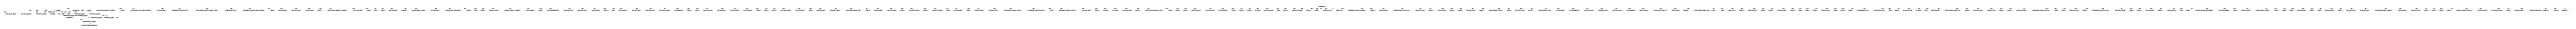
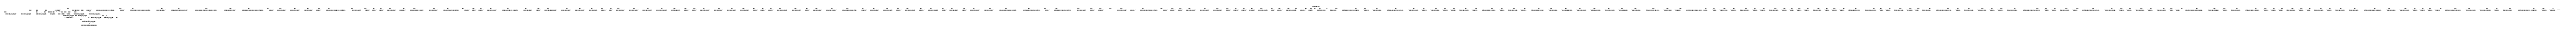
  digraph {
    fontname=Lato
    node [fontname=Lato]
    edge [fontname=Lato]
    n1 [label="(Call,error(f, VORBIS_invalid_first_page))"]
    n2 [label="(Return,return error(f, VORBIS_invalid_first_page);)"]
    n3 [label="(Identifier,VORBIS_invalid_first_page)"]
    n4 [label="(MethodReturn,static int)"]
    n5 [label="(ControlStructure,if (!(f->page_flag & PAGEFLAG_first_page)))"]
    n6 [label="(Call,start_page(f))"]
    n7 [label="(Call,error(f, VORBIS_invalid_first_page))"]
    n8 [label="(Call,error(f, VORBIS_invalid_first_page))"]
    n9 [label="(Call,error(f, VORBIS_invalid_first_page))"]
    n10 [label="(Call,!start_page(f))"]
    n11 [label="(Call,error(f, VORBIS_invalid_first_page))"]
    n12 [label="(Call,get8(f))"]
    n13 [label="(Identifier,f)"]
    n14 [label="(MethodParameterIn,vorb *f)"]
    n15 [label="(Call,get_bits(f,8))"]
    n16 [label="(Call,setup_temp_malloc(f, sizeof(*c->codewords) * c->sorted_entries))"]
    n17 [label="(Call,get_bits(f,5))"]
    n18 [label="(Call,setup_malloc(f, sizeof(*r->classdata) * f->codebooks[r->classbook].entries))"]
    n19 [label="(Call,error(f, VORBIS_outofmem))"]
    n20 [label="(Call,setup_temp_free(f,mults,sizeof(mults[0])*c->lookup_values))"]
    n21 [label="(Call,setup_malloc(f, sizeof(c->multiplicands[0]) * c->sorted_entries * c->dimensions))"]
    n22 [label="(Call,setup_temp_free(f, lengths, c->entries))"]
    n23 [label="(Call,setup_temp_free(f, c->codewords, sizeof(*c->codewords)*c->sorted_entries))"]
    n24 [label="(Call,get_bits(f,8))"]
    n25 [label="(Call,error(f, VORBIS_outofmem))"]
    n26 [label="(Call,error(f, VORBIS_invalid_setup))"]
    n27 [label="(Call,error(f, VORBIS_outofmem))"]
    n28 [label="(Call,get_bits(f,4))"]
    n29 [label="(Call,setup_malloc(f, sizeof(*c->sorted_codewords) * (c->sorted_entries+1)))"]
    n30 [label="(Call,error(f, VORBIS_invalid_setup))"]
    n31 [label="(Call,get_bits(f, 5))"]
    n32 [label="(Call,get32(f))"]
    n33 [label="(Call,get_bits(f,8))"]
    n34 [label="(Call,error(f, VORBIS_outofmem))"]
    n35 [label="(Call,getn(f, header, 6))"]
    n36 [label="(Call,setup_malloc(f, sizeof(float) * f->blocksize_1/2))"]
    n37 [label="(Call,error(f, VORBIS_outofmem))"]
    n38 [label="(Call,setup_malloc(f, f->floor_count * sizeof(*f->floor_config)))"]
    n39 [label="(Call,flush_packet(f))"]
    n40 [label="(Call,get32(f))"]
    n41 [label="(Call,get_bits(f, 8))"]
    n42 [label="(Call,error(f, VORBIS_invalid_setup))"]
    n43 [label="(Call,setup_temp_malloc(f, sizeof(*values) * c->sorted_entries))"]
    n44 [label="(Call,error(f, VORBIS_outofmem))"]
    n45 [label="(Call,get_bits(f,8))"]
    n46 [label="(Call,error(f, VORBIS_feature_not_supported))"]
    n47 [label="(Call,error(f, VORBIS_invalid_setup))"]
    n48 [label="(Call,error(f, VORBIS_invalid_setup))"]
    n49 [label="(Call,error(f, VORBIS_outofmem))"]
    n50 [label="(Call,get_bits(f, 4))"]
    n51 [label="(Call,get32(f))"]
    n52 [label="(Call,error(f, VORBIS_outofmem))"]
    n53 [label="(Call,error(f, VORBIS_invalid_setup))"]
    n54 [label="(Call,error(f, VORBIS_invalid_setup))"]
    n55 [label="(Call,error(f, VORBIS_invalid_first_page))"]
    n56 [label="(Call,setup_temp_free(f, values, 0))"]
    n57 [label="(Call,get_bits(f, 4))"]
    n58 [label="(Call,get_bits(f,6))"]
    n59 [label="(Call,error(f, VORBIS_invalid_setup))"]
    n60 [label="(Call,error(f, VORBIS_outofmem))"]
    n61 [label="(Call,error(f, VORBIS_invalid_setup))"]
    n62 [label="(Call,error(f, VORBIS_outofmem))"]
    n63 [label="(Call,get_bits(f, 8))"]
    n64 [label="(Call,get_bits(f, 6))"]
    n65 [label="(Call,get_bits(f,8))"]
    n66 [label="(Call,error(f, VORBIS_invalid_first_page))"]
    n67 [label="(Call,error(f, VORBIS_invalid_setup))"]
    n68 [label="(Call,get_bits(f,1))"]
    n69 [label="(Call,error(f, VORBIS_outofmem))"]
    n70 [label="(Call,init_blocksize(f, 1, f->blocksize_1))"]
    n71 [label="(Call,setup_malloc(f, sizeof(c->codewords[0]) * c->entries))"]
    n72 [label="(Call,get_bits(f,16))"]
    n73 [label="(Call,error(f, VORBIS_outofmem))"]
    n74 [label="(Call,error(f, VORBIS_invalid_setup))"]
    n75 [label="(Call,get_bits(f,6))"]
    n76 [label="(Call,error(f, VORBIS_invalid_first_page))"]
    n77 [label="(Call,get_bits(f,16))"]
    n78 [label="(Call,setup_malloc(f, c->sorted_entries))"]
    n79 [label="(Call,CHECK(f))"]
    n80 [label="(Call,error(f, VORBIS_outofmem))"]
    n81 [label="(Call,get_bits(f,1))"]
    n82 [label="(Call,error(f, VORBIS_invalid_setup))"]
    n83 [label="(Call,error(f, VORBIS_invalid_setup))"]
    n84 [label="(Call,setup_malloc(f, sizeof(r->residue_books[0]) * r->classifications))"]
    n85 [label="(Call,setup_temp_free(f,mults,sizeof(mults[0])*c->lookup_values))"]
    n86 [label="(Call,skip(f, len))"]
    n87 [label="(Call,setup_temp_free(f, mults, sizeof(mults[0])*c->lookup_values))"]
    n88 [label="(Call,error(f, VORBIS_invalid_setup))"]
    n89 [label="(Call,get_bits(f, 8))"]
    n90 [label="(Call,next_segment(f))"]
-   n91 [label="(Call,IS_PUSH_MODE(f))"]
    n92 [label="(Call,error(f, VORBIS_invalid_setup))"]
    n93 [label="(Call,get_bits(f, 6))"]
    n94 [label="(Call,setup_malloc(f, sizeof(c->multiplicands[0]) * c->lookup_values))"]
    n95 [label="(Call,get_bits(f,8))"]
    n96 [label="(Call,get_bits(f,4))"]
    n97 [label="(Call,get_bits(f,8))"]
    n98 [label="(Call,error(f, VORBIS_invalid_setup))"]
    n99 [label="(Call,error(f, VORBIS_invalid_setup))"]
    n100 [label="(Call,error(f, VORBIS_outofmem))"]
    n101 [label="(Call,get_bits(f, 8))"]
    n102 [label="(Call,get_bits(f,16))"]
    n103 [label="(Call,get_bits(f, 3))"]
    n104 [label="(Call,start_packet(f))"]
    n105 [label="(Call,error(f, VORBIS_invalid_setup))"]
    n106 [label="(Call,get8(f))"]
    n107 [label="(Call,get_bits(f, 8))"]
    n108 [label="(Call,error(f, VORBIS_invalid_first_page))"]
    n109 [label="(Call,get_bits(f, 24))"]
    n110 [label="(Call,get_bits(f,1))"]
    n111 [label="(Call,get_bits(f, ilog(f->channels-1)))"]
    n112 [label="(Call,get_bits(f, ilog(limit)))"]
    n113 [label="(Call,setup_temp_free(f, values, sizeof(*values)*c->sorted_entries))"]
    n114 [label="(Call,get_bits(f, 32))"]
    n115 [label="(Call,error(f, VORBIS_outofmem))"]
    n116 [label="(Call,setup_temp_malloc(f, sizeof(mults[0]) * c->lookup_values))"]
    n117 [label="(Call,error(f, VORBIS_invalid_setup))"]
    n118 [label="(Call,get_bits(f, 16))"]
    n119 [label="(Call,error(f, VORBIS_outofmem))"]
    n120 [label="(Call,get_bits(f, 5))"]
    n121 [label="(Call,start_page(f))"]
    n122 [label="(Call,error(f, VORBIS_invalid_setup))"]
    n123 [label="(Call,get_bits(f,16))"]
    n124 [label="(Call,setup_malloc(f, sizeof(float) * f->blocksize_1/2))"]
    n125 [label="(Call,get_bits(f,4))"]
    n126 [label="(Call,error(f, VORBIS_invalid_setup))"]
    n127 [label="(Call,get_bits(f, 16))"]
    n128 [label="(Call,setup_malloc(f, sizeof(float) * f->blocksize_1))"]
    n129 [label="(Call,error(f, VORBIS_outofmem))"]
    n130 [label="(Call,is_whole_packet_present(f, TRUE))"]
    n131 [label="(Call,error(f, VORBIS_invalid_setup))"]
    n132 [label="(Call,setup_temp_malloc(f, c->entries))"]
    n133 [label="(Call,error(f, VORBIS_invalid_setup))"]
    n134 [label="(Call,stb_vorbis_get_file_offset(f))"]
    n135 [label="(Call,error(f, VORBIS_outofmem))"]
    n136 [label="(Call,setup_malloc(f, f->channels * sizeof(*m->chan)))"]
    n137 [label="(Call,get_bits(f, g->rangebits))"]
    n138 [label="(Call,get8_packet(f))"]
    n139 [label="(Call,setup_malloc(f, sizeof(c->multiplicands[0]) * c->entries        * c->dimensions))"]
    n140 [label="(Call,get32(f))"]
    n141 [label="(Call,get_bits(f, c->value_bits))"]
    n142 [label="(Call,get_bits(f, 32))"]
    n143 [label="(Call,get_bits(f, ilog(f->channels-1)))"]
    n144 [label="(Call,get_bits(f,8))"]
    n145 [label="(Call,get_bits(f,16))"]
    n146 [label="(Call,error(f, VORBIS_invalid_setup))"]
    n147 [label="(Call,get_bits(f, 8))"]
    n148 [label="(Call,CHECK(f))"]
    n149 [label="(Call,get_bits(f, 4))"]
    n150 [label="(Call,get_bits(f, 4))"]
    n151 [label="(Call,setup_malloc(f, c->entries))"]
    n152 [label="(Call,get_bits(f,8))"]
    n153 [label="(Call,get_bits(f,5))"]
    n154 [label="(Call,get_bits(f,1))"]
    n155 [label="(Call,setup_temp_free(f, lengths, c->entries))"]
    n156 [label="(Call,error(f, VORBIS_too_many_channels))"]
    n157 [label="(Call,get8(f))"]
    n158 [label="(Call,get_bits(f,1))"]
    n159 [label="(Call,error(f, VORBIS_invalid_setup))"]
    n160 [label="(Call,start_packet(f))"]
    n161 [label="(Call,get8(f))"]
    n162 [label="(Call,error(f, VORBIS_outofmem))"]
    n163 [label="(Call,setup_malloc(f, sizeof(r->classdata[j][0]) * classwords))"]
    n164 [label="(Call,get_bits(f,8))"]
    n165 [label="(Call,error(f, VORBIS_invalid_setup))"]
    n166 [label="(Call,setup_malloc(f, c->entries))"]
    n167 [label="(Call,get_bits(f, 24))"]
    n168 [label="(Call,get_bits(f, 16))"]
    n169 [label="(Call,init_blocksize(f, 0, f->blocksize_0))"]
    n170 [label="(Call,setup_temp_free(f, mults,sizeof(mults[0])*c->lookup_values))"]
    n171 [label="(Call,CHECK(f))"]
    n172 [label="(Call,get_bits(f,8))"]
    n173 [label="(Call,error(f, VORBIS_invalid_setup))"]
    n174 [label="(Call,get_bits(f,2))"]
    n175 [label="(Call,setup_temp_free(f, mults,sizeof(mults[0])*c->lookup_values))"]
    n176 [label="(Call,error(f, VORBIS_invalid_first_page))"]
    n177 [label="(Call,get_bits(f, 8))"]
    n178 [label="(Call,get_bits(f, 6))"]
    n179 [label="(Call,error(f, VORBIS_outofmem))"]
    n180 [label="(Call,get_bits(f,24))"]
    n181 [label="(Call,error(f, VORBIS_invalid_setup))"]
    n182 [label="(Call,get32(f))"]
    n183 [label="(Call,CHECK(f))"]
    n184 [label="(Call,setup_malloc(f, f->residue_count * sizeof(f->residue_config[0])))"]
    n185 [label="(Call,error(f, VORBIS_unexpected_eof))"]
    n186 [label="(Call,get_bits(f, 2))"]
    n187 [label="(Call,error(f, VORBIS_invalid_setup))"]
    n188 [label="(Call,setup_malloc(f, sizeof(int16) * longest_floorlist))"]
    n189 [label="(Call,get_bits(f, 6))"]
    n190 [label="(Call,get_bits(f, 8))"]
    n191 [label="(Call,CHECK(f))"]
    n192 [label="(Call,error(f, VORBIS_outofmem))"]
    n193 [label="(Call,get_bits(f, 8))"]
    n194 [label="(Call,CHECK(f))"]
    n195 [label="(Call,error(f, VORBIS_invalid_setup))"]
    n196 [label="(Call,get_bits(f,1))"]
    n197 [label="(Call,error(f, VORBIS_invalid_setup))"]
    n198 [label="(Call,error(f, VORBIS_invalid_setup))"]
    n199 [label="(Call,setup_malloc(f, sizeof(*f->codebooks) * f->codebook_count))"]
    n200 [label="(Call,error(f, VORBIS_outofmem))"]
    n201 [label="(Call,error(f, VORBIS_invalid_setup))"]
    n202 [label="(Call,get_bits(f,1))"]
    n203 [label="(Call,get_bits(f,1))"]
    n204 [label="(Call,get_bits(f,6))"]
    n205 [label="(Call,get_bits(f,3))"]
    n206 [label="(Call,setup_malloc(f, f->mapping_count * sizeof(*f->mapping)))"]
    n207 [label="(Call,error(f, VORBIS_invalid_setup))"]
    n208 [label="(Call,error(f, VORBIS_invalid_first_page))"]
    n209 [label="(Call,get_bits(f,2))"]
    n210 [label="(Call,error(f, VORBIS_invalid_setup))"]
    n211 [label="(Call,setup_malloc(f, sizeof(*c->sorted_values   ) * (c->sorted_entries+1)))"]
    n212 [label="(Call,get_bits(f, 8))"]
    n213 [label="(Call,get8_packet(f))"]
    1000106
    n215 [label="(Identifier,f)"]
    n1 -> n2 [label="AST: "]
    n1 -> n2 [label="DDG: error(f, VORBIS_invalid_first_page)"]
    n1 -> n3 [label="CFG: "]
    n1 -> n4 [label="DDG: f"]
    n1 -> n4 [label="DDG: VORBIS_invalid_first_page"]
    n1 -> n4 [label="DDG: error(f, VORBIS_invalid_first_page)"]
    n2 -> n1 [label="CFG: "]
    n2 -> n5 [label="AST: "]
    n3 -> n1 [label="AST: "]
    n4 -> n2 [label="CFG: "]
    n6 -> n1 [label="DDG: f"]
    n6 -> n4 [label="DDG: f"]
    n6 -> n7 [label="DDG: f"]
    n6 -> n8 [label="DDG: f"]
    n6 -> n9 [label="DDG: f"]
    n6 -> n10 [label="AST: "]
    n6 -> n10 [label="DDG: f"]
    n6 -> n11 [label="DDG: f"]
    n6 -> n12 [label="DDG: f"]
    n6 -> n13 [label="CFG: "]
    n10 -> n6 [label="CFG: "]
    n13 -> n6 [label="AST: "]
    n14 -> n1 [label="DDG: f"]
    n14 -> n4 [label="DDG: f"]
    n14 -> n6 [label="DDG: f"]
    n14 -> n7 [label="DDG: f"]
    n14 -> n8 [label="DDG: f"]
    n14 -> n9 [label="DDG: f"]
    n14 -> n11 [label="DDG: f"]
    n14 -> n12 [label="DDG: f"]
    n14 -> n15 [label="DDG: f"]
    n14 -> n16 [label="DDG: f"]
    n14 -> n17 [label="DDG: f"]
    n14 -> n18 [label="DDG: f"]
    n14 -> n19 [label="DDG: f"]
    n14 -> n20 [label="DDG: f"]
    n14 -> n21 [label="DDG: f"]
    n14 -> n22 [label="DDG: f"]
    n14 -> n23 [label="DDG: f"]
    n14 -> n24 [label="DDG: f"]
    n14 -> n25 [label="DDG: f"]
    n14 -> n26 [label="DDG: f"]
    n14 -> n27 [label="DDG: f"]
    n14 -> n28 [label="DDG: f"]
    n14 -> n29 [label="DDG: f"]
    n14 -> n30 [label="DDG: f"]
    n14 -> n31 [label="DDG: f"]
    n14 -> n32 [label="DDG: f"]
    n14 -> n33 [label="DDG: f"]
    n14 -> n34 [label="DDG: f"]
    n14 -> n35 [label="DDG: f"]
    n14 -> n36 [label="DDG: f"]
    n14 -> n37 [label="DDG: f"]
    n14 -> n38 [label="DDG: f"]
    n14 -> n39 [label="DDG: f"]
    n14 -> n40 [label="DDG: f"]
    n14 -> n41 [label="DDG: f"]
    n14 -> n42 [label="DDG: f"]
    n14 -> n43 [label="DDG: f"]
    n14 -> n44 [label="DDG: f"]
    n14 -> n45 [label="DDG: f"]
    n14 -> n46 [label="DDG: f"]
    n14 -> n47 [label="DDG: f"]
    n14 -> n48 [label="DDG: f"]
    n14 -> n49 [label="DDG: f"]
    n14 -> n50 [label="DDG: f"]
    n14 -> n51 [label="DDG: f"]
    n14 -> n52 [label="DDG: f"]
    n14 -> n53 [label="DDG: f"]
    n14 -> n54 [label="DDG: f"]
    n14 -> n55 [label="DDG: f"]
    n14 -> n56 [label="DDG: f"]
    n14 -> n57 [label="DDG: f"]
    n14 -> n58 [label="DDG: f"]
    n14 -> n59 [label="DDG: f"]
    n14 -> n60 [label="DDG: f"]
    n14 -> n61 [label="DDG: f"]
    n14 -> n62 [label="DDG: f"]
    n14 -> n63 [label="DDG: f"]
    n14 -> n64 [label="DDG: f"]
    n14 -> n65 [label="DDG: f"]
    n14 -> n66 [label="DDG: f"]
    n14 -> n67 [label="DDG: f"]
    n14 -> n68 [label="DDG: f"]
    n14 -> n69 [label="DDG: f"]
    n14 -> n70 [label="DDG: f"]
    n14 -> n71 [label="DDG: f"]
    n14 -> n72 [label="DDG: f"]
    n14 -> n73 [label="DDG: f"]
    n14 -> n74 [label="DDG: f"]
    n14 -> n75 [label="DDG: f"]
    n14 -> n76 [label="DDG: f"]
    n14 -> n77 [label="DDG: f"]
    n14 -> n78 [label="DDG: f"]
    n14 -> n79 [label="DDG: f"]
    n14 -> n80 [label="DDG: f"]
    n14 -> n81 [label="DDG: f"]
    n14 -> n82 [label="DDG: f"]
    n14 -> n83 [label="DDG: f"]
    n14 -> n84 [label="DDG: f"]
    n14 -> n85 [label="DDG: f"]
    n14 -> n86 [label="DDG: f"]
    n14 -> n87 [label="DDG: f"]
    n14 -> n88 [label="DDG: f"]
    n14 -> n89 [label="DDG: f"]
    n14 -> n90 [label="DDG: f"]
-   n14 -> n91 [label="DDG: f"]
    n14 -> n92 [label="DDG: f"]
    n14 -> n93 [label="DDG: f"]
    n14 -> n94 [label="DDG: f"]
    n14 -> n95 [label="DDG: f"]
    n14 -> n96 [label="DDG: f"]
    n14 -> n97 [label="DDG: f"]
    n14 -> n98 [label="DDG: f"]
    n14 -> n99 [label="DDG: f"]
    n14 -> n100 [label="DDG: f"]
    n14 -> n101 [label="DDG: f"]
    n14 -> n102 [label="DDG: f"]
    n14 -> n103 [label="DDG: f"]
    n14 -> n104 [label="DDG: f"]
    n14 -> n105 [label="DDG: f"]
    n14 -> n106 [label="DDG: f"]
    n14 -> n107 [label="DDG: f"]
    n14 -> n108 [label="DDG: f"]
    n14 -> n109 [label="DDG: f"]
    n14 -> n110 [label="DDG: f"]
    n14 -> n111 [label="DDG: f"]
    n14 -> n112 [label="AST: f"]
    n14 -> n113 [label="DDG: f"]
    n14 -> n114 [label="DDG: f"]
    n14 -> n115 [label="DDG: f"]
    n14 -> n116 [label="DDG: f"]
    n14 -> n117 [label="DDG: f"]
    n14 -> n118 [label="DDG: f"]
    n14 -> n119 [label="DDG: f"]
    n14 -> n120 [label="DDG: f"]
    n14 -> n121 [label="DDG: f"]
    n14 -> n122 [label="DDG: f"]
    n14 -> n123 [label="DDG: f"]
    n14 -> n124 [label="DDG: f"]
    n14 -> n125 [label="DDG: f"]
    n14 -> n126 [label="DDG: f"]
    n14 -> n127 [label="DDG: f"]
    n14 -> n128 [label="DDG: f"]
    n14 -> n129 [label="DDG: f"]
    n14 -> n130 [label="DDG: f"]
    n14 -> n131 [label="DDG: f"]
    n14 -> n132 [label="DDG: f"]
    n14 -> n133 [label="DDG: f"]
    n14 -> n134 [label="DDG: f"]
    n14 -> n135 [label="DDG: f"]
    n14 -> n136 [label="DDG: f"]
    n14 -> n137 [label="DDG: f"]
    n14 -> n138 [label="DDG: f"]
    n14 -> n139 [label="DDG: f"]
    n14 -> n140 [label="DDG: f"]
    n14 -> n141 [label="CFG: "]
    n14 -> n142 [label="DDG: f"]
    n14 -> n143 [label="DDG: f"]
    n14 -> n144 [label="DDG: f"]
    n14 -> n145 [label="DDG: f"]
    n14 -> n146 [label="DDG: f"]
    n14 -> n147 [label="DDG: f"]
    n14 -> n148 [label="DDG: f"]
    n14 -> n149 [label="DDG: f"]
    n14 -> n150 [label="DDG: f"]
    n14 -> n151 [label="DDG: f"]
    n14 -> n152 [label="DDG: f"]
    n14 -> n153 [label="DDG: f"]
    n14 -> n154 [label="DDG: f"]
    n14 -> n155 [label="DDG: f"]
    n14 -> n156 [label="DDG: f"]
    n14 -> n157 [label="DDG: f"]
    n14 -> n158 [label="DDG: f"]
    n14 -> n159 [label="DDG: f"]
    n14 -> n160 [label="DDG: f"]
    n14 -> n161 [label="DDG: f"]
    n14 -> n162 [label="DDG: f"]
    n14 -> n163 [label="DDG: f"]
    n14 -> n164 [label="DDG: f"]
    n14 -> n165 [label="DDG: f"]
    n14 -> n166 [label="DDG: f"]
    n14 -> n167 [label="DDG: f"]
    n14 -> n168 [label="DDG: f"]
    n14 -> n169 [label="DDG: f"]
    n14 -> n170 [label="DDG: f"]
    n14 -> n171 [label="DDG: f"]
    n14 -> n172 [label="DDG: f"]
    n14 -> n173 [label="DDG: f"]
    n14 -> n174 [label="DDG: f"]
    n14 -> n175 [label="DDG: f"]
    n14 -> n176 [label="DDG: f"]
    n14 -> n177 [label="DDG: f"]
    n14 -> n178 [label="DDG: f"]
    n14 -> n179 [label="DDG: f"]
    n14 -> n180 [label="DDG: f"]
    n14 -> n181 [label="DDG: f"]
    n14 -> n182 [label="DDG: f"]
    n14 -> n183 [label="DDG: f"]
    n14 -> n184 [label="DDG: f"]
    n14 -> n185 [label="DDG: f"]
    n14 -> n186 [label="DDG: f"]
    n14 -> n187 [label="DDG: f"]
    n14 -> n188 [label="DDG: f"]
    n14 -> n189 [label="DDG: f"]
    n14 -> n190 [label="DDG: f"]
    n14 -> n191 [label="DDG: f"]
    n14 -> n192 [label="DDG: f"]
    n14 -> n193 [label="DDG: f"]
    n14 -> n194 [label="DDG: f"]
    n14 -> n195 [label="DDG: f"]
    n14 -> n196 [label="DDG: f"]
    n14 -> n197 [label="DDG: f"]
    n14 -> n198 [label="DDG: f"]
    n14 -> n199 [label="DDG: f"]
    n14 -> n200 [label="DDG: f"]
    n14 -> n201 [label="DDG: f"]
    n14 -> n202 [label="DDG: f"]
    n14 -> n203 [label="DDG: f"]
    n14 -> n204 [label="DDG: f"]
    n14 -> n205 [label="DDG: f"]
    n14 -> n206 [label="DDG: f"]
    n14 -> n207 [label="DDG: f"]
    n14 -> n208 [label="DDG: f"]
    n14 -> n209 [label="DDG: f"]
    n14 -> n210 [label="DDG: f"]
    n14 -> n211 [label="DDG: f"]
    n14 -> n212 [label="DDG: f"]
    n14 -> n213 [label="DDG: f"]
    n14 -> 1000106 [label="AST: "]
    n215 -> n1 [label="AST: "]
  }
